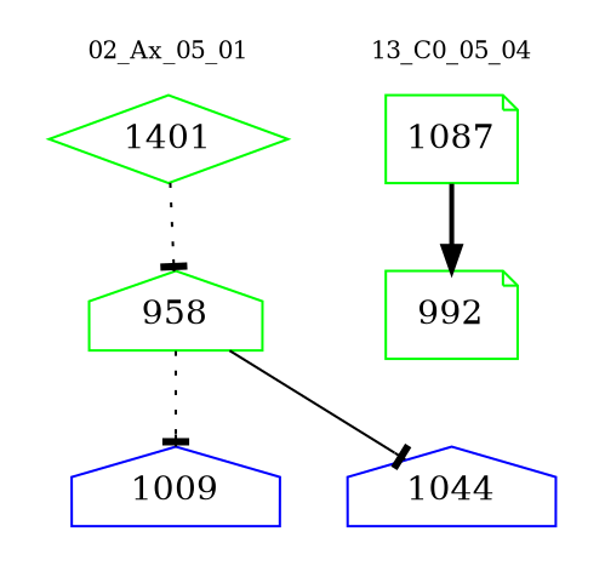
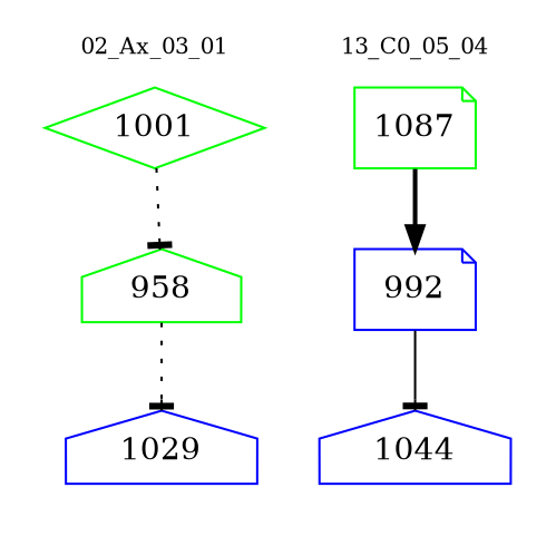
  digraph {
    node [color=green shape=house]
    edge [arrowhead=tee color=black style=dotted]
-   n1 [label=1401 shape=diamond]
+   n1 [label=1001 shape=diamond]
    n2 [label=958]
-   n3 [color=blue label=1009]
+   n3 [color=blue label=1029]
    n4 [label=1087 shape=note]
-   n5 [label=992 shape=note]
+   n5 [color=blue label=992 shape=note]
    n6 [color=blue label=1044]
    subgraph cluster_1 {
      color=white
      fontsize=10
-     label="02_Ax_05_01"
+     label="02_Ax_03_01"
      n1
      n2
      n3
    }
    subgraph cluster_2 {
      color=white
      fontsize=10
      label="13_C0_05_04"
      n4
      n5
      n6
    }
    n1 -> n2
    n2 -> n3
    n4 -> n5 [arrowhead=normal style=bold]
-   n2 -> n6 [style=solid]
+   n5 -> n6 [style=solid]
  }
